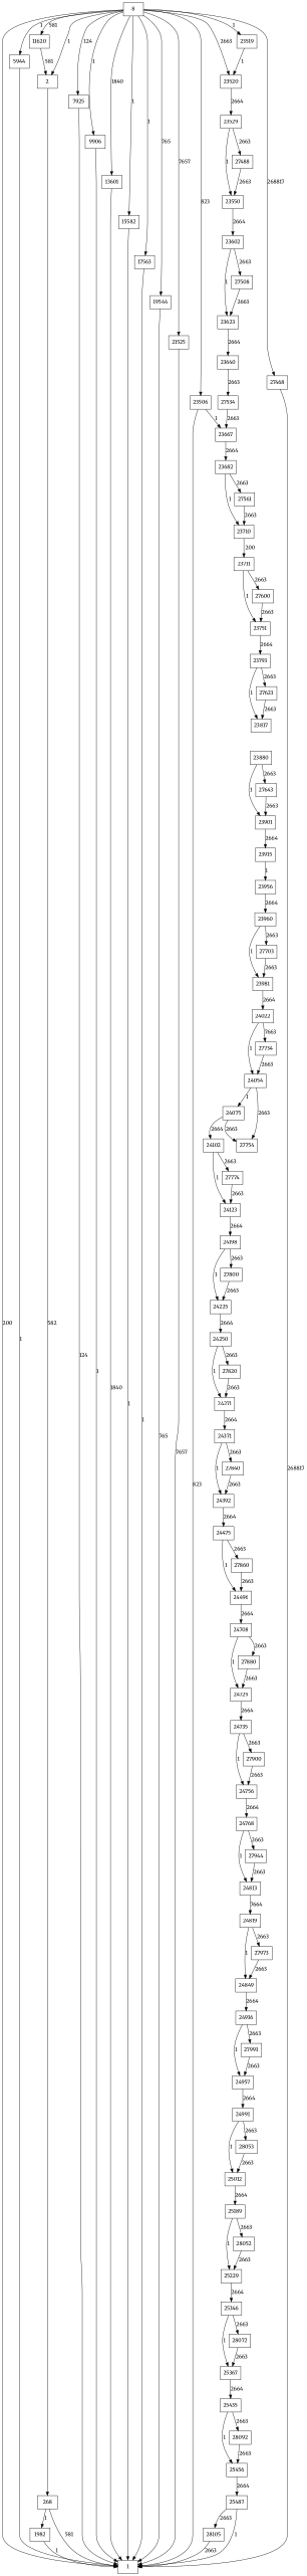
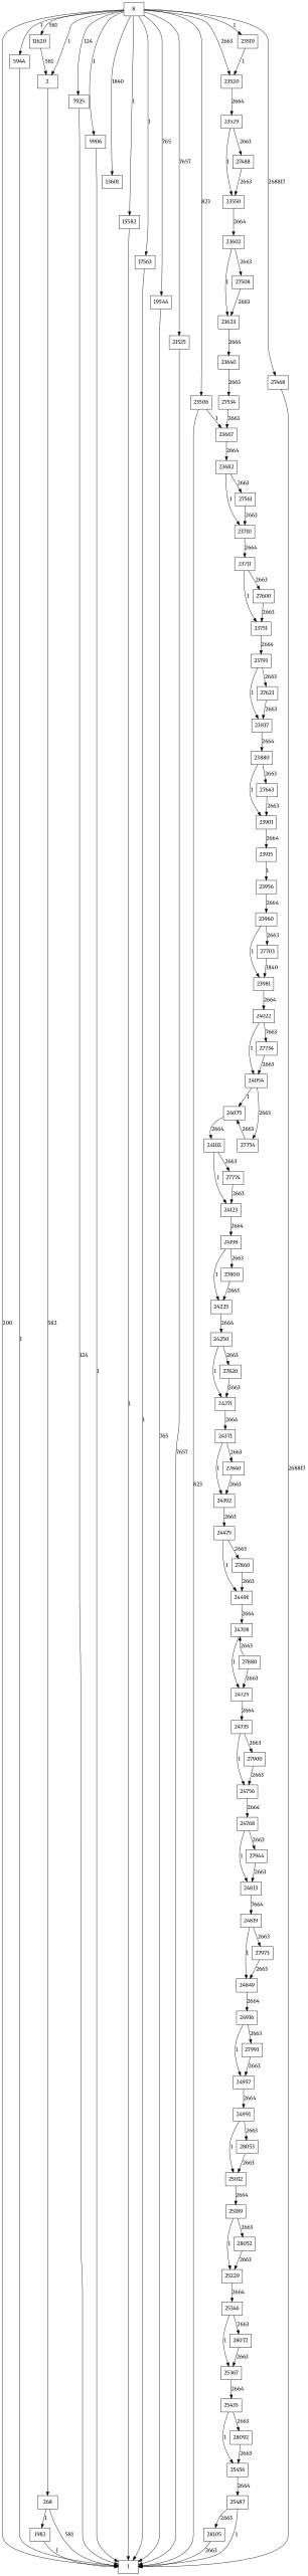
  digraph {
    fontname=Merriweather
    rankdir=TB
    node [fontname=Merriweather shape=rectangle]
    edge [fontname=Merriweather]
    2
    268
    1
    1982
    5944
    7925
    9906
    11620
    13601
    15582
    17563
    19544
    21525
    23506
    23667
    23519
    23520
    23529
    23550
    27488
    23602
    23623
    27508
    23640
    27534
    23682
    23710
    27561
    23711
    23751
    27600
    23793
    23817
    27623
    23880
    23901
    27643
    23915
    23956
    23960
    23981
    27703
    24022
    24054
    27734
    24075
    27754
    24102
    24123
    27774
    24198
    24225
    27800
    24250
    24271
    27820
    24371
    24392
    27840
    24475
    24496
    27860
    24708
    24729
    27880
    24735
    24756
    27900
    24768
    24813
    27944
    24819
    24849
    27973
    24936
    24957
    27993
    24991
    25012
    n80 [label=28053]
    25189
    25229
    28052
    25346
    25367
    28072
    25435
    25456
    28092
    25487
    28105
    27468
    n93 [label=8]
    2 -> 268 [label=582]
    268 -> 1 [label=581]
    268 -> 1982 [label=1]
    1982 -> 1 [label=1]
    5944 -> 1 [label=1]
    7925 -> 1 [label=124]
    9906 -> 1 [label=1]
    11620 -> 2 [label=581]
-   13601 -> 1 [label=1840]
    15582 -> 1 [label=1]
    17563 -> 1 [label=1]
    19544 -> 1 [label=765]
    21525 -> 1 [label=7657]
    23506 -> 1 [label=823]
    23506 -> 23667 [label=1]
    23667 -> 23682 [label=2664]
    23519 -> 23520 [label=1]
    23520 -> 23529 [label=2664]
    23529 -> 23550 [label=1]
    23529 -> 27488 [label=2663]
    23550 -> 23602 [label=2664]
    27488 -> 23550 [label=2663]
    23602 -> 23623 [label=1]
    23602 -> 27508 [label=2663]
    23623 -> 23640 [label=2664]
    27508 -> 23623 [label=2663]
    23640 -> 27534 [label=2663]
    27534 -> 23667 [label=2663]
    23682 -> 23710 [label=1]
    23682 -> 27561 [label=2663]
-   23710 -> 23711 [label=200]
+   23710 -> 23711 [label=2664]
    27561 -> 23710 [label=2663]
    23711 -> 23751 [label=1]
    23711 -> 27600 [label=2663]
    23751 -> 23793 [label=2664]
    27600 -> 23751 [label=2663]
    23793 -> 23817 [label=1]
    23793 -> 27623 [label=2663]
+   23817 -> 23880 [label=2664]
    27623 -> 23817 [label=2663]
    23880 -> 23901 [label=1]
    23880 -> 27643 [label=2663]
    23901 -> 23915 [label=2664]
    27643 -> 23901 [label=2663]
    23915 -> 23956 [label=1]
    23956 -> 23960 [label=2664]
    23960 -> 23981 [label=1]
    23960 -> 27703 [label=2663]
    23981 -> 24022 [label=2664]
-   27703 -> 23981 [label=2663]
+   27703 -> 23981 [label=1840]
    24022 -> 24054 [label=1]
    24022 -> 27734 [label=7663]
    24054 -> 24075 [label=1]
    24054 -> 27754 [label=2663]
    27734 -> 24054 [label=2663]
    24075 -> 24102 [label=2664]
-   24075 -> 27754 [label=2663]
+   27754 -> 24075 [label=2663]
    24102 -> 24123 [label=1]
    24102 -> 27774 [label=2663]
    24123 -> 24198 [label=2664]
    27774 -> 24123 [label=2663]
    24198 -> 24225 [label=1]
    24198 -> 27800 [label=2663]
    24225 -> 24250 [label=2664]
    27800 -> 24225 [label=2663]
    24250 -> 24271 [label=1]
    24250 -> 27820 [label=2663]
    24271 -> 24371 [label=2664]
    27820 -> 24271 [label=2663]
    24371 -> 24392 [label=1]
    24371 -> 27840 [label=2663]
-   24392 -> 24475 [label=2664]
+   24392 -> 24475 [label=2663]
    27840 -> 24392 [label=2663]
    24475 -> 24496 [label=1]
    24475 -> 27860 [label=2663]
    24496 -> 24708 [label=2664]
    27860 -> 24496 [label=2663]
    24708 -> 24729 [label=1]
-   24708 -> 27880 [label=2663]
+   27880 -> 24708 [label=2663]
    24729 -> 24735 [label=2664]
    27880 -> 24729 [label=2663]
    24735 -> 24756 [label=1]
    24735 -> 27900 [label=2663]
    24756 -> 24768 [label=2664]
    27900 -> 24756 [label=2663]
    24768 -> 24813 [label=1]
    24768 -> 27944 [label=2663]
    24813 -> 24819 [label=7664]
    27944 -> 24813 [label=2663]
    24819 -> 24849 [label=1]
    24819 -> 27973 [label=2663]
    24849 -> 24936 [label=2664]
    27973 -> 24849 [label=2663]
    24936 -> 24957 [label=1]
    24936 -> 27993 [label=2663]
    24957 -> 24991 [label=2664]
    27993 -> 24957 [label=2663]
    24991 -> 25012 [label=1]
    24991 -> n80 [label=2663]
    25012 -> 25189 [label=2664]
    n80 -> 25012 [label=2663]
    25189 -> 25229 [label=1]
    25189 -> 28052 [label=2663]
    25229 -> 25346 [label=2664]
    28052 -> 25229 [label=2663]
    25346 -> 25367 [label=1]
    25346 -> 28072 [label=2663]
    25367 -> 25435 [label=2664]
    28072 -> 25367 [label=2663]
    25435 -> 25456 [label=1]
    25435 -> 28092 [label=2663]
    25456 -> 25487 [label=2664]
    28092 -> 25456 [label=2663]
    25487 -> 1 [label=1]
    25487 -> 28105 [label=2663]
    28105 -> 1 [label=2663]
    27468 -> 1 [label=268817]
    n93 -> 2 [label=1]
    n93 -> 1 [label=200]
    n93 -> 5944 [label=1]
    n93 -> 7925 [label=124]
    n93 -> 9906 [label=1]
    n93 -> 11620 [label=581]
    n93 -> 13601 [label=1840]
    n93 -> 15582 [label=1]
    n93 -> 17563 [label=1]
    n93 -> 19544 [label=765]
    n93 -> 21525 [label=7657]
    n93 -> 23506 [label=823]
    n93 -> 23519 [label=1]
    n93 -> 23520 [label=2663]
    n93 -> 27468 [label=268817]
  }
